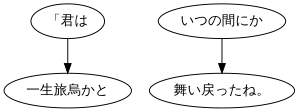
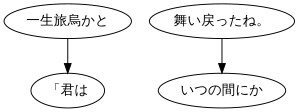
  digraph {
    fontname=Montserrat
    node [fontname=Montserrat]
    edge [fontname=Montserrat]
    n1 [label="「君は"]
    n2 [label="一生旅烏かと"]
    n3 [label="舞い戻ったね。"]
    n4 [label="いつの間にか"]
-   n1 -> n2
-   n4 -> n3
+   n2 -> n1
+   n3 -> n4
  }
